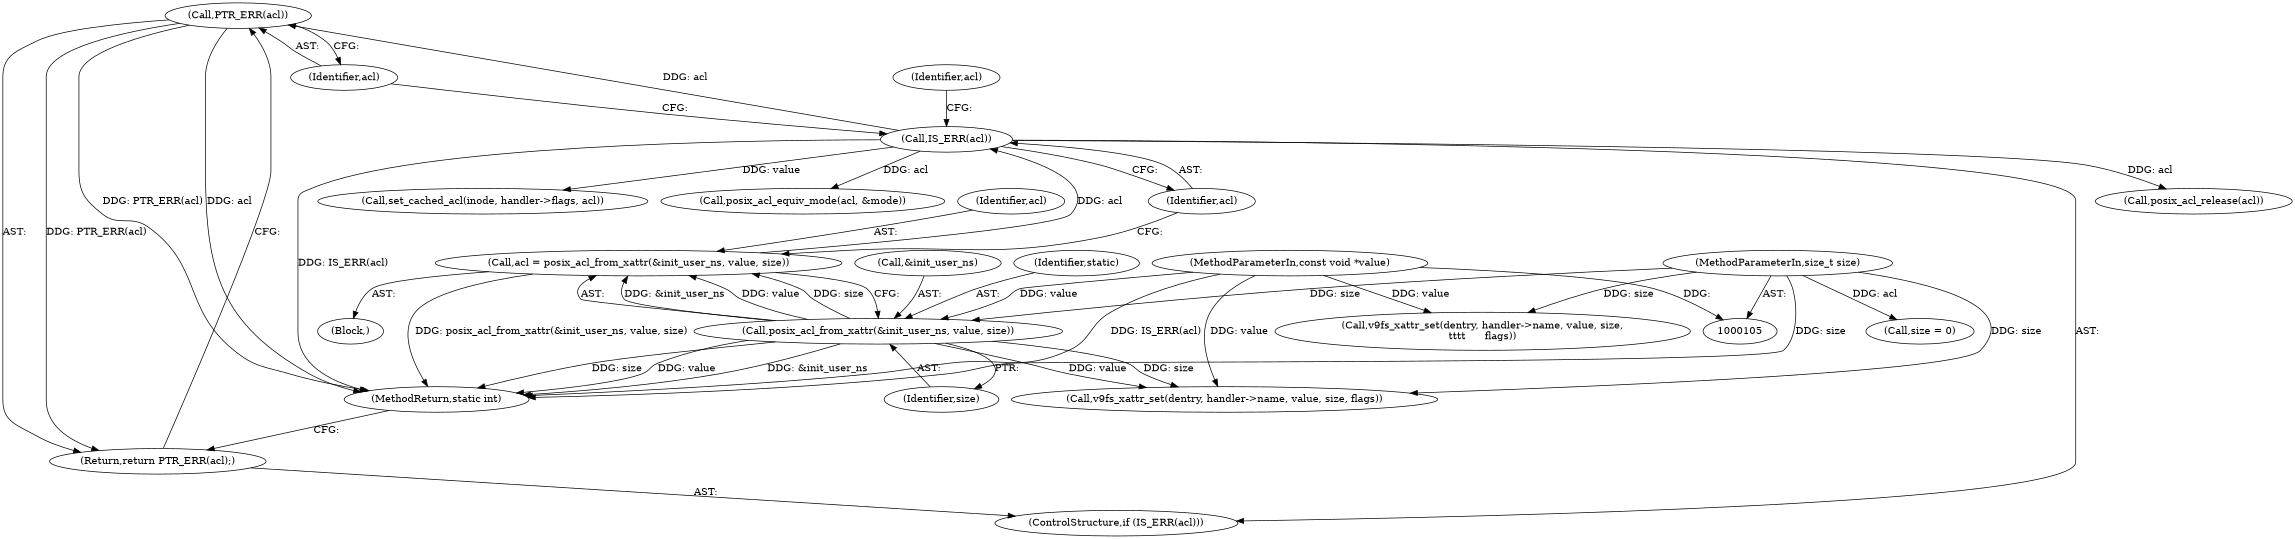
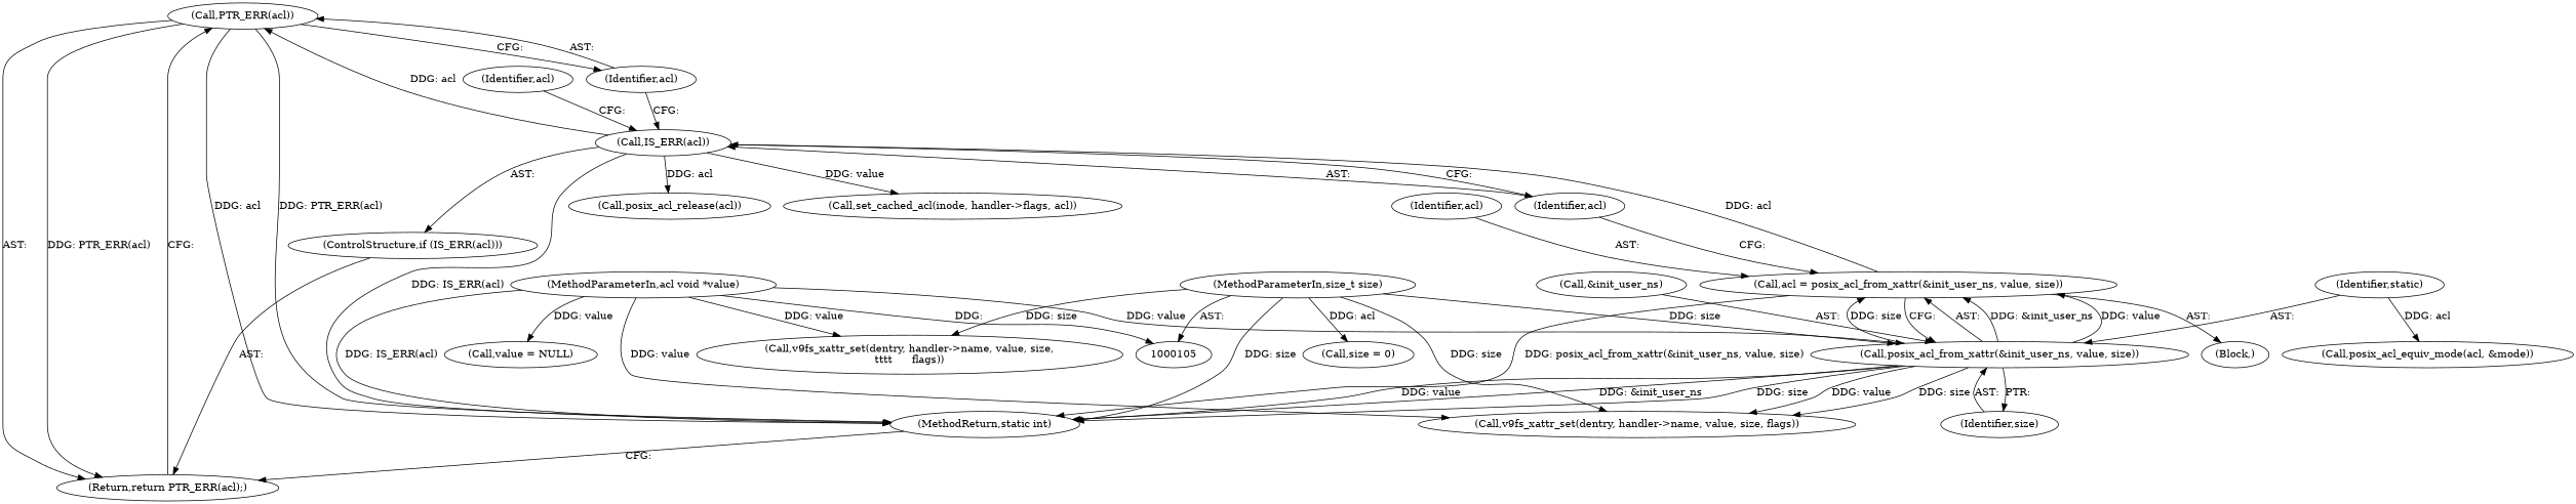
  digraph {
    n1 [label="(Call,PTR_ERR(acl))"]
    n2 [label="(Return,return PTR_ERR(acl);)"]
    n3 [label="(MethodReturn,static int)"]
    n4 [label="(Identifier,acl)"]
    n5 [label="(ControlStructure,if (IS_ERR(acl)))"]
    n6 [label="(Call,IS_ERR(acl))"]
    n7 [label="(Call,posix_acl_release(acl))"]
    n8 [label="(Identifier,acl)"]
    n9 [label="(Call,set_cached_acl(inode, handler->flags, acl))"]
    n10 [label="(Call,posix_acl_equiv_mode(acl, &mode))"]
    n11 [label="(Call,acl = posix_acl_from_xattr(&init_user_ns, value, size))"]
    n12 [label="(Call,posix_acl_from_xattr(&init_user_ns, value, size))"]
    n13 [label="(Block,)"]
    n14 [label="(Call,v9fs_xattr_set(dentry, handler->name, value, size, flags))"]
    n15 [label="(Identifier,size)"]
-   n16 [label="(MethodParameterIn,const void *value)"]
+   n16 [label="(MethodParameterIn,acl void *value)"]
    n17 [label="(Call,v9fs_xattr_set(dentry, handler->name, value, size,\n\t\t\t\t      flags))"]
+   n18 [label="(Call,value = NULL)"]
    1000105
    n20 [label="(MethodParameterIn,size_t size)"]
    n21 [label="(Call,size = 0)"]
    n22 [label="(Call,&init_user_ns)"]
    n23 [label="(Identifier,acl)"]
    n24 [label="(Identifier,acl)"]
    n25 [label="(Identifier,static)"]
    n1 -> n2 [label="AST: "]
    n1 -> n2 [label="DDG: PTR_ERR(acl)"]
    n1 -> n3 [label="DDG: acl"]
    n1 -> n3 [label="DDG: PTR_ERR(acl)"]
    n1 -> n4 [label="CFG: "]
    n2 -> n1 [label="CFG: "]
-   n2 -> n5 [label="AST: "]
+   n5 -> n2 [label="AST: "]
    n3 -> n2 [label="CFG: "]
    n4 -> n1 [label="AST: "]
    n4 -> n6 [label="CFG: "]
    n6 -> n1 [label="DDG: acl"]
    n6 -> n3 [label="DDG: IS_ERR(acl)"]
    n6 -> n5 [label="AST: "]
    n6 -> n7 [label="DDG: acl"]
    n6 -> n8 [label="CFG: "]
    n6 -> n9 [label="DDG: value"]
-   n6 -> n10 [label="DDG: acl"]
+   n25 -> n10 [label="DDG: acl"]
    n8 -> n6 [label="AST: "]
    n8 -> n11 [label="CFG: "]
    n11 -> n3 [label="DDG: posix_acl_from_xattr(&init_user_ns, value, size)"]
    n11 -> n6 [label="DDG: acl"]
    n11 -> n12 [label="CFG: "]
    n11 -> n13 [label="AST: "]
    n12 -> n3 [label="DDG: &init_user_ns"]
    n12 -> n3 [label="DDG: size"]
    n12 -> n3 [label="DDG: value"]
    n12 -> n11 [label="AST: "]
    n12 -> n11 [label="DDG: &init_user_ns"]
    n12 -> n11 [label="DDG: value"]
    n12 -> n11 [label="DDG: size"]
    n12 -> n14 [label="DDG: value"]
    n12 -> n14 [label="DDG: size"]
    n12 -> n15 [label="PTR: "]
    n15 -> n12 [label="AST: "]
    n16 -> n3 [label="DDG: IS_ERR(acl)"]
    n16 -> n12 [label="DDG: value"]
    n16 -> n14 [label="DDG: value"]
    n16 -> n17 [label="DDG: value"]
+   n16 -> n18 [label="DDG: value"]
    n16 -> 1000105 [label="DDG: "]
    n20 -> n3 [label="DDG: size"]
    n20 -> n12 [label="DDG: size"]
    n20 -> n14 [label="DDG: size"]
    n20 -> n17 [label="DDG: size"]
    n20 -> 1000105 [label="AST: "]
    n20 -> n21 [label="DDG: acl"]
    n22 -> n12 [label="AST: "]
    n23 -> n6 [label="CFG: "]
    n24 -> n11 [label="AST: "]
    n25 -> n12 [label="AST: "]
  }
